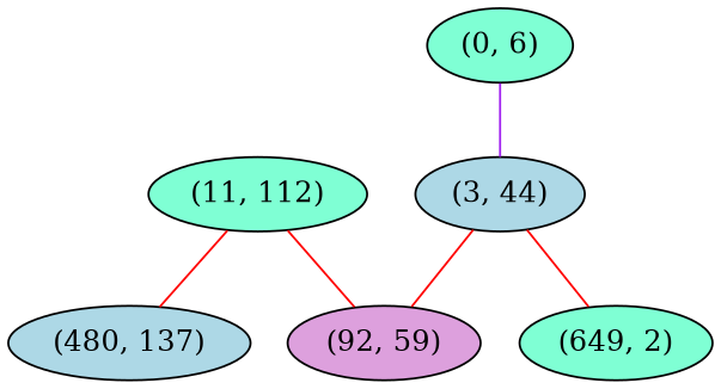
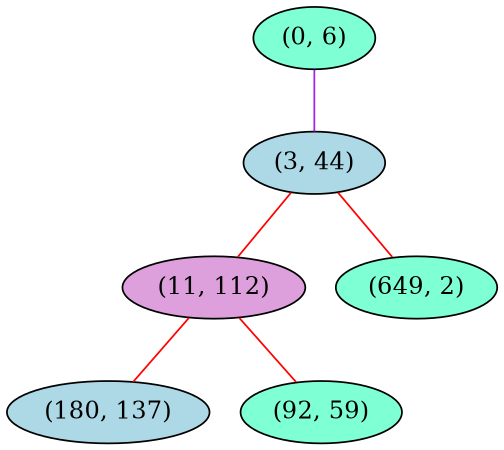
  graph {
    node [fillcolor=lightblue style=filled]
    edge [color=red weight=1]
-   "(180, 137)" [label="(480, 137)"]
-   "(11, 112)" [fillcolor=aquamarine]
-   "(92, 59)" [fillcolor=plum]
+   "(180, 137)"
+   "(11, 112)" [fillcolor=plum]
+   "(92, 59)" [fillcolor=aquamarine]
    n4 [fillcolor=aquamarine label="(0, 6)"]
    "(3, 44)"
    n6 [fillcolor=aquamarine label="(649, 2)"]
    "(11, 112)" -- "(180, 137)"
    "(11, 112)" -- "(92, 59)"
    n4 -- "(3, 44)" [color=purple weight=4]
-   "(3, 44)" -- "(92, 59)"
+   "(3, 44)" -- "(11, 112)"
    "(3, 44)" -- n6
  }
